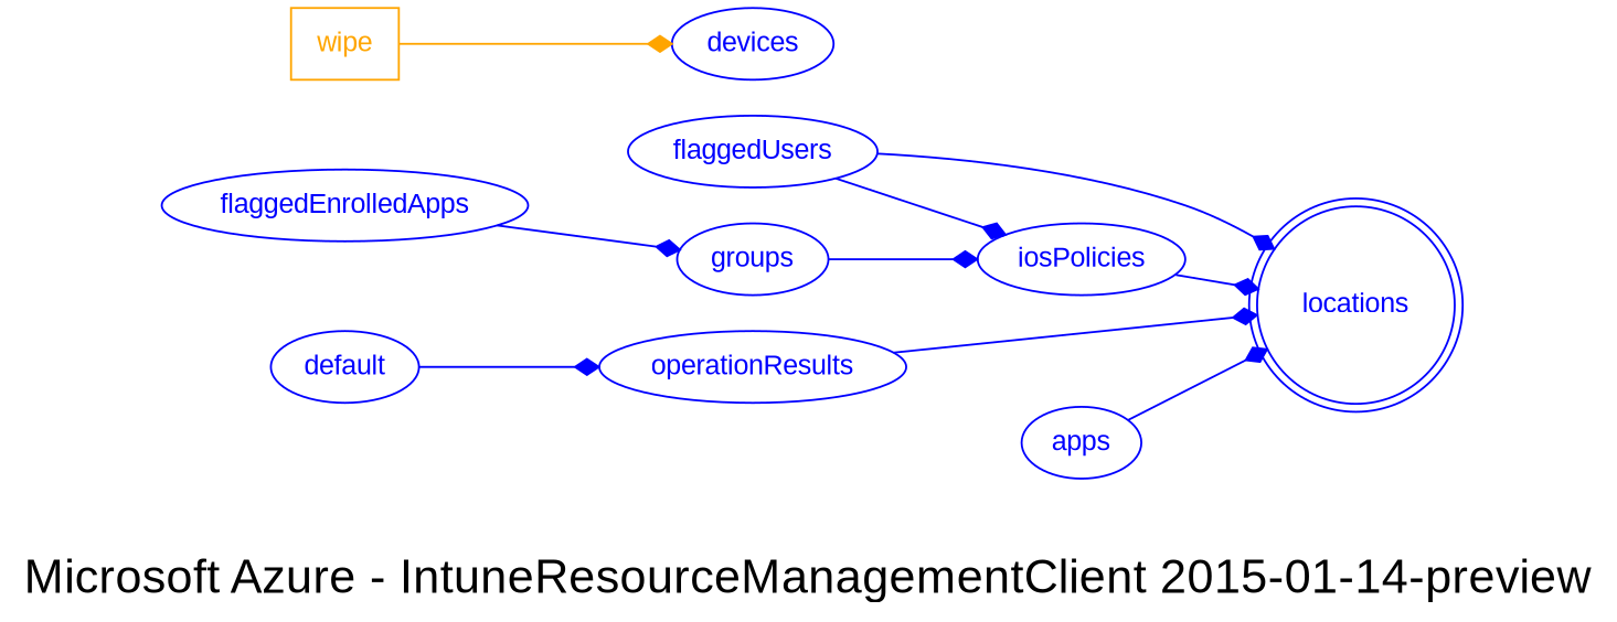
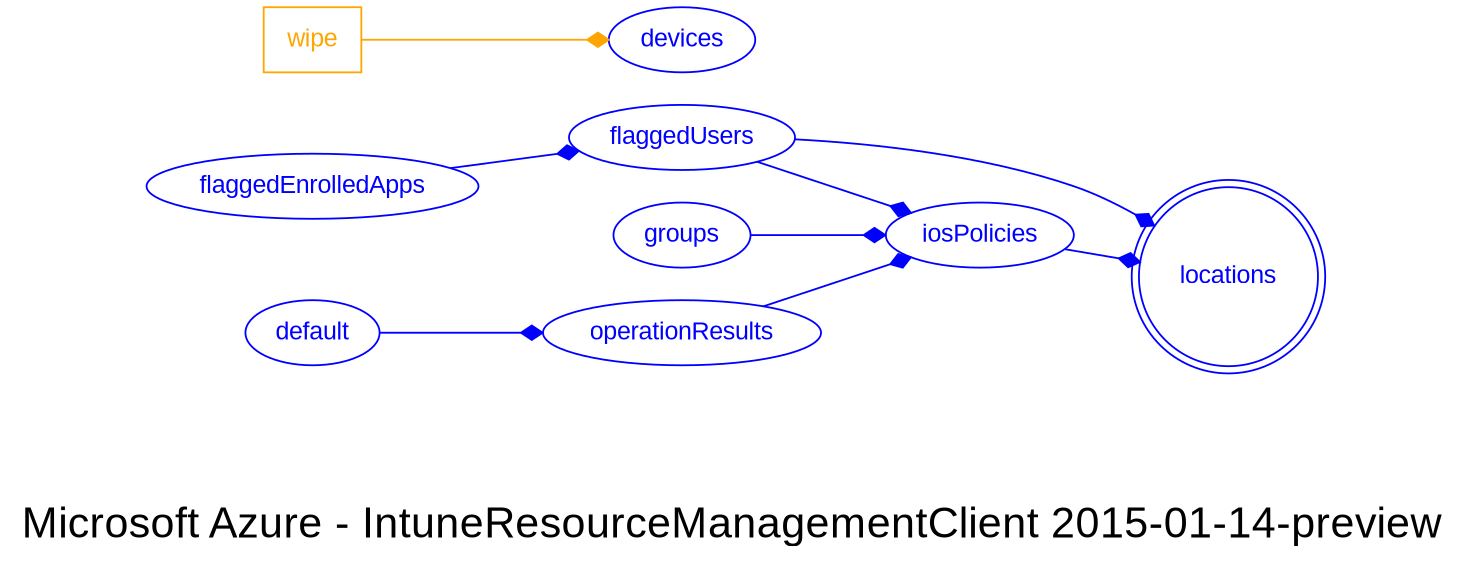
  digraph {
    fontname="Liberation Sans"
    fontsize=24
    label="Microsoft Azure - IntuneResourceManagementClient 2015-01-14-preview"
    rankdir=LR
    splines=true
    node [color=blue fontcolor=blue fontname="Liberation Sans" shape=ellipse]
    edge [arrowhead=diamond arrowtail=none color=blue fontcolor=blue fontname="Liberation Sans"]
    locations [shape=doublecircle]
    wipe [color=orange fontcolor=orange shape=box]
    devices
    groups
    iosPolicies
    flaggedUsers
    flaggedEnrolledApps
-   apps
    operationResults
    default
    wipe -> devices [color=orange fontcolor=orange]
    groups -> iosPolicies
    iosPolicies -> locations
    flaggedUsers -> locations
    flaggedUsers -> iosPolicies
-   flaggedEnrolledApps -> groups
-   apps -> locations
-   operationResults -> locations
+   flaggedEnrolledApps -> flaggedUsers
+   operationResults -> iosPolicies
    default -> operationResults
  }
